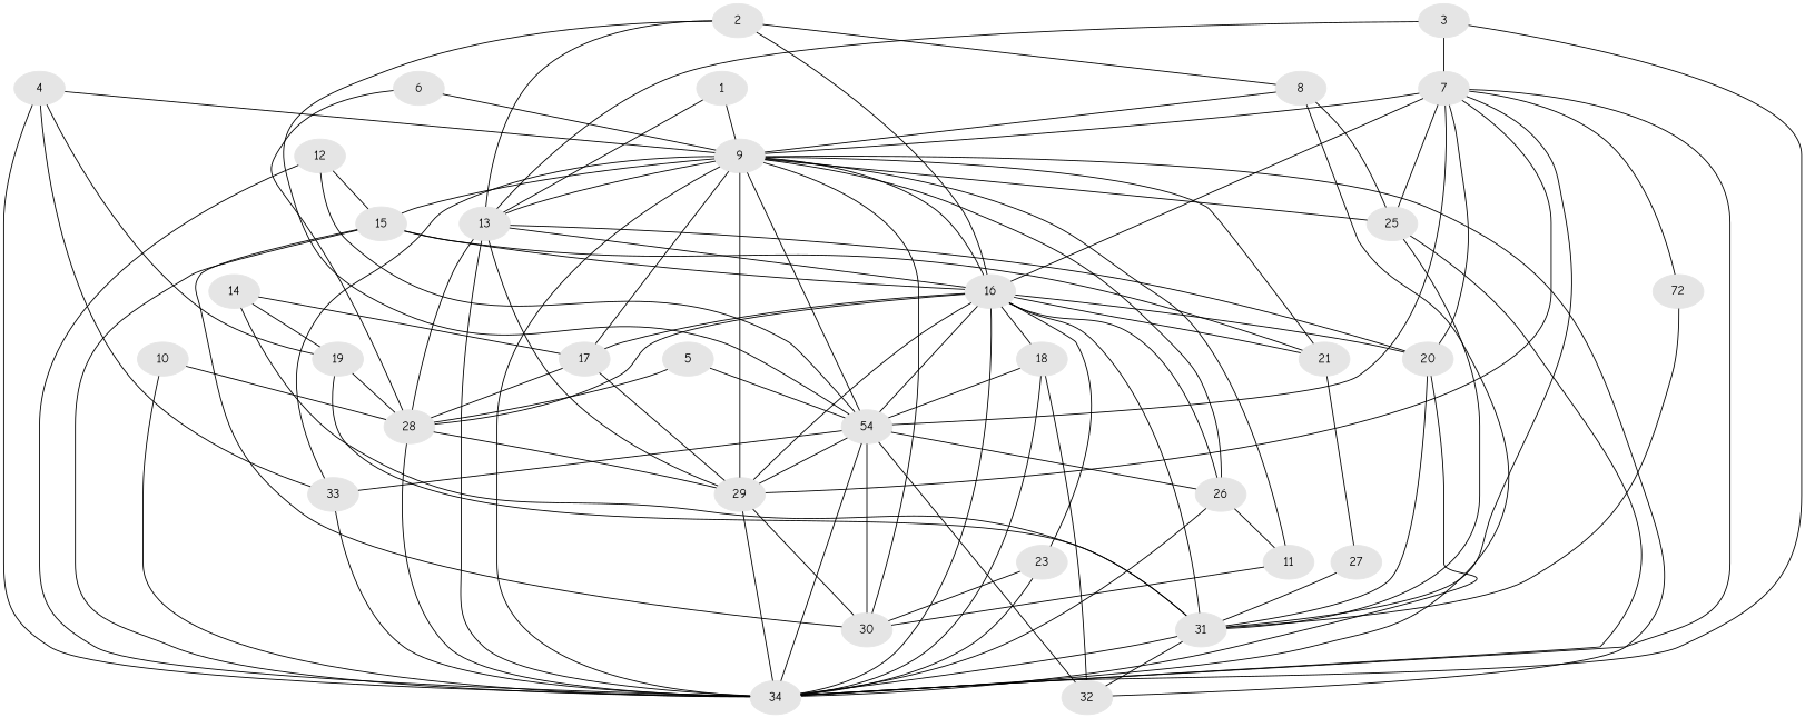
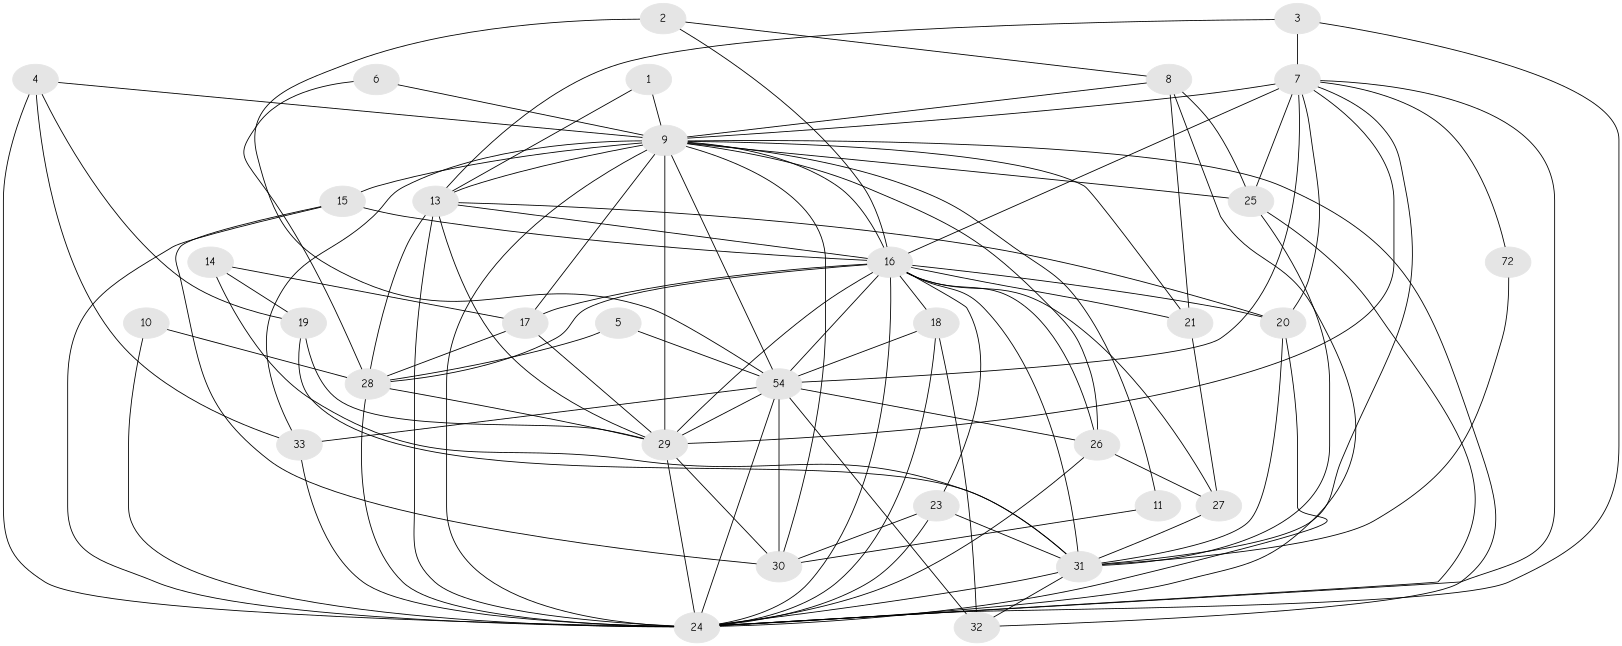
  graph {
    fontname="Comic Neue"
    node [color=gray90 fontname="Comic Neue" style=filled]
    edge [fontname="Comic Neue" weight=1.0]
    1
    9
    13
    16
    n5 [label=54]
-   34
+   34 [label=24]
    33
    25
    29
    21
    26
    11
    15
    17
    30
    32
    28
    20
    2
    8
    31
    18
    23
    27
    3
    7
    n27 [label=72]
    4
    19
    5
    6
    10
-   12
    14
    1 -- 9
    1 -- 13
    9 -- 13
    9 -- 16 [weight=5.0]
    9 -- n5 [weight=3.0]
    9 -- 34 [weight=9.0]
    9 -- 33
    9 -- 25
    9 -- 29 [weight=5.0]
    9 -- 21
    9 -- 26
    9 -- 11
    9 -- 15 [weight=2.0]
    9 -- 17 [weight=2.0]
    9 -- 30 [weight=3.0]
    9 -- 32
    13 -- 16 [weight=3.0]
    13 -- 34
    13 -- 29
    13 -- 28
    13 -- 20
    16 -- n5 [weight=4.0]
    16 -- 34 [weight=6.0]
    16 -- 29 [weight=2.0]
    16 -- 21
    16 -- 26
    16 -- 17
    16 -- 28 [weight=2.0]
    16 -- 20
    16 -- 31 [weight=2.0]
    16 -- 18
    16 -- 23
+   16 -- 27
    n5 -- 34 [weight=3.0]
    n5 -- 33
    n5 -- 29
    n5 -- 26
    n5 -- 30
    n5 -- 32 [weight=3.0]
    33 -- 34
    25 -- 34
    25 -- 31
    29 -- 34 [weight=3.0]
    29 -- 30
    21 -- 27
    26 -- 34 [weight=2.0]
-   26 -- 11
+   26 -- 27
    11 -- 30
    15 -- 16
    15 -- 34
    15 -- 30
    17 -- 29
    17 -- 28
    28 -- 34
    28 -- 29 [weight=2.0]
    20 -- 34
    20 -- 31
-   2 -- 13
    2 -- 16
    2 -- n5
    2 -- 8
    8 -- 9
    8 -- 34
    8 -- 25
-   15 -- 21
+   8 -- 21
    31 -- 34 [weight=2.0]
    31 -- 32
    18 -- n5
    18 -- 34
    18 -- 32
    23 -- 34
    23 -- 30
+   23 -- 31
    27 -- 31
    3 -- 13
    3 -- 34
    3 -- 7
    7 -- 9 [weight=2.0]
    7 -- 16 [weight=4.0]
    7 -- n5 [weight=2.0]
    7 -- 34 [weight=3.0]
    7 -- 25
    7 -- 29 [weight=2.0]
    7 -- 20
    7 -- 31
    7 -- n27
    n27 -- 31
    4 -- 9
    4 -- 34 [weight=3.0]
    4 -- 33
    4 -- 19 [weight=2.0]
-   19 -- 28
+   19 -- 29
    19 -- 31
    5 -- n5
    5 -- 28
    6 -- 9
    6 -- 28
    10 -- 34
    10 -- 28
-   12 -- n5
-   12 -- 34 [weight=2.0]
-   12 -- 15
    14 -- 17
    14 -- 31
    14 -- 19
  }
